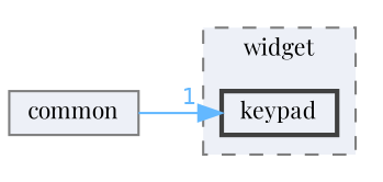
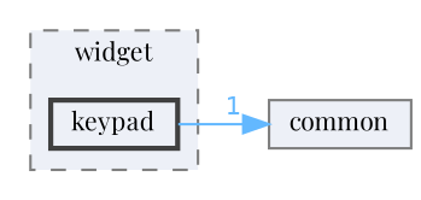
  digraph {
    compound=true
    rankdir=LR
    fontname="Playfair Display"
    node [fillcolor="#edf0f7" fontname="Playfair Display" fontsize=10 shape=box]
    n1 [color=grey25 height=0.2 label=keypad style="filled,bold" width=0.4]
    n2 [color=grey50 height=0.2 label=common style=filled width=0.4]
    subgraph cluster_1 {
      bgcolor="#edf0f7"
      fontsize=10
      label=widget
      pencolor=grey50
      style="filled,dashed"
      n1
    }
-   n2 -> n1 [color=steelblue1 fontcolor=steelblue1 fontname="Playfair Display" fontsize=10 headlabel=1 labeldistance=1.5 labelfontname=Helvetica labelfontsize=10]
+   n1 -> n2 [color=steelblue1 fontcolor=steelblue1 fontname="Playfair Display" fontsize=10 headlabel=1 labeldistance=1.5 labelfontname=Helvetica labelfontsize=10]
  }
